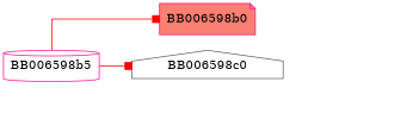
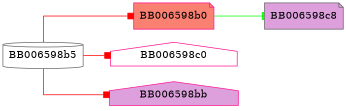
  digraph {
    rankdir=LR
    splines=ortho
    node [color=gray40 fillcolor=plum shape=note style=filled]
    edge [arrowhead=box color=red]
    BB006598b0 [color=deeppink fillcolor=salmon]
-   BB006598b5 [color=deeppink fillcolor=white shape=cylinder]
-   BB006598c0 [fillcolor=white shape=house]
+   BB006598c8
+   BB006598b5 [fillcolor=white shape=cylinder]
+   BB006598c0 [color=deeppink fillcolor=white shape=house]
+   BB006598bb [color=deeppink shape=house]
+   BB006598b0 -> BB006598c8 [arrowhead=tee color=green]
    BB006598b5 -> BB006598b0
    BB006598b5 -> BB006598c0
+   BB006598b5 -> BB006598bb
  }
